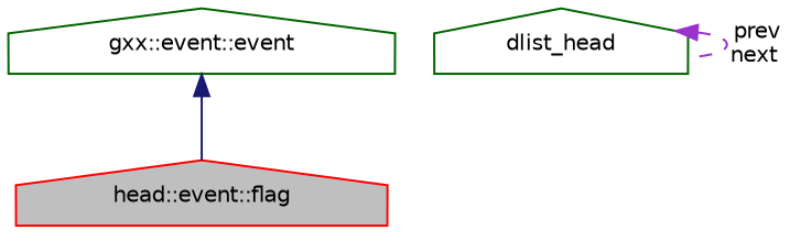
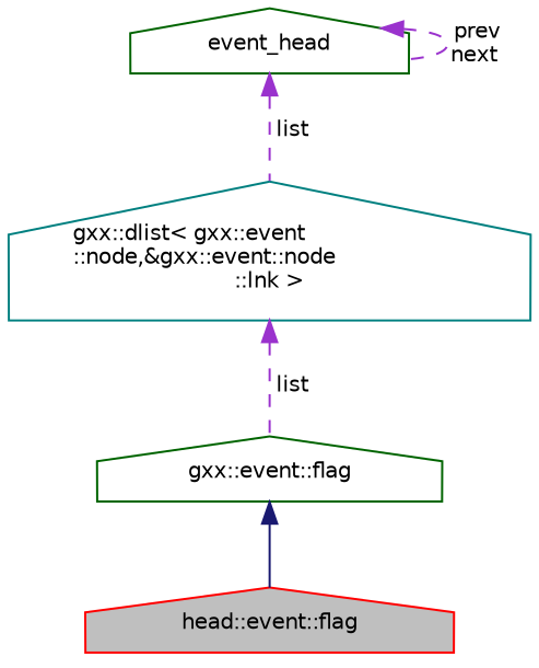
  digraph {
    node [color=darkgreen fillcolor=white fontname=Helvetica fontsize=10 shape=house style=filled]
    edge [color=darkorchid3 dir=back fontname=Helvetica fontsize=10 labelfontname=Helvetica labelfontsize=10 style=dashed]
    n1 [color=red fillcolor=grey75 fontcolor=black height=0.2 label="head::event::flag" width=0.4]
-   n2 [height=0.2 label="gxx::event::event" width=0.4]
-   n4 [height=0.2 label=dlist_head width=0.4]
+   n2 [height=0.2 label="gxx::event::flag" width=0.4]
+   n3 [color=teal height=0.2 label="gxx::dlist\< gxx::event\l::node,&gxx::event::node\l::lnk \>" width=0.4]
+   n4 [height=0.2 label=event_head width=0.4]
    n2 -> n1 [color=midnightblue style=solid]
+   n3 -> n2 [label=" list"]
+   n4 -> n3 [label=" list"]
    n4 -> n4 [label=" prev\nnext"]
  }
